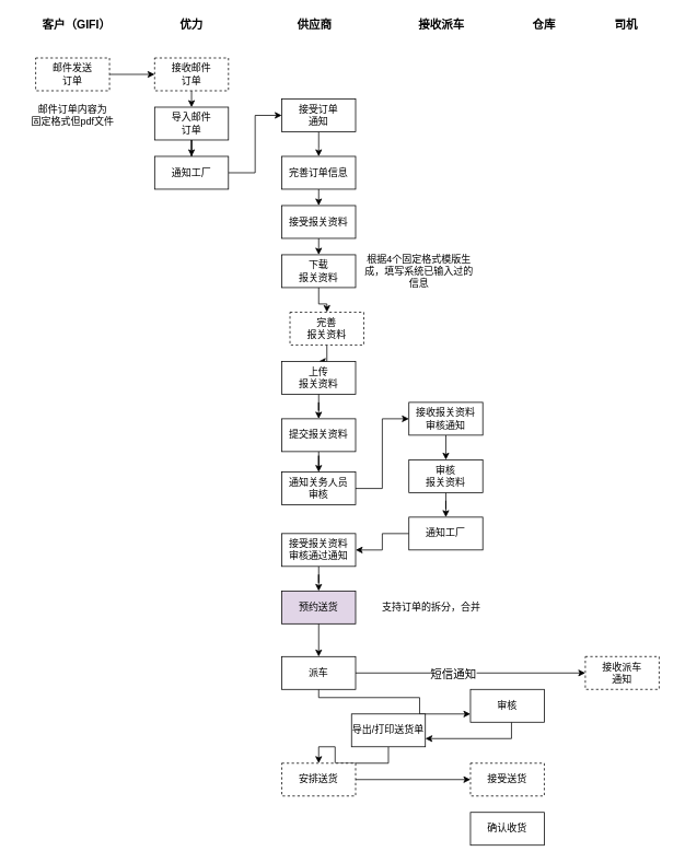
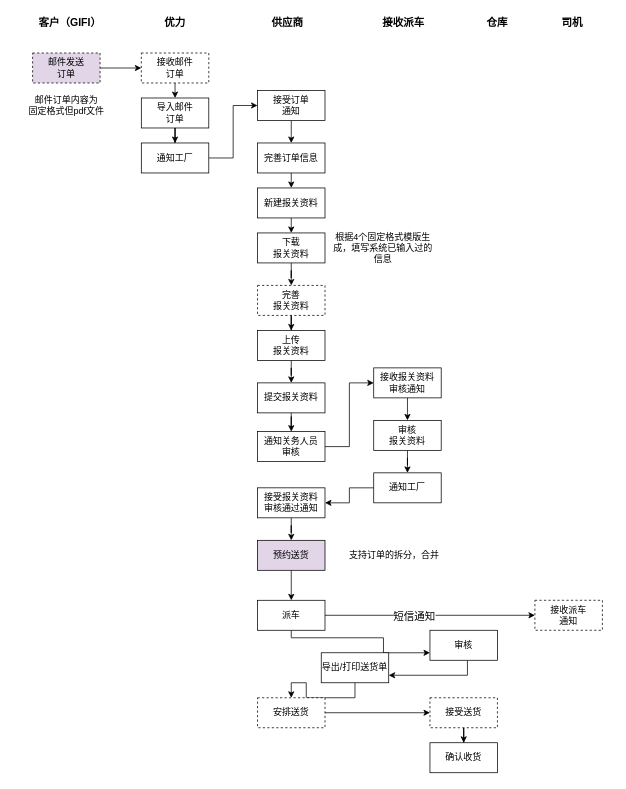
  <mxCell id="0" />
  <mxCell id="1" parent="0" />
  <mxCell id="2" value="客户（GIFI）" style="text;html=1;strokeColor=none;fillColor=none;align=center;verticalAlign=middle;whiteSpace=wrap;rounded=0;fontSize=14;fontStyle=1" parent="1" vertex="1"><mxGeometry x="43" y="20" width="100" height="20" as="geometry" /></mxCell>
  <mxCell id="3" value="优力" style="text;html=1;strokeColor=none;fillColor=none;align=center;verticalAlign=middle;whiteSpace=wrap;rounded=0;fontSize=14;fontStyle=1" parent="1" vertex="1"><mxGeometry x="183" y="20" width="100" height="20" as="geometry" /></mxCell>
  <mxCell id="4" value="供应商" style="text;html=1;strokeColor=none;fillColor=none;align=center;verticalAlign=middle;whiteSpace=wrap;rounded=0;fontSize=14;fontStyle=1" parent="1" vertex="1"><mxGeometry x="333" y="20" width="100" height="20" as="geometry" /></mxCell>
  <mxCell id="5" value="接收派车" style="text;html=1;strokeColor=none;fillColor=none;align=center;verticalAlign=middle;whiteSpace=wrap;rounded=0;fontSize=14;fontStyle=1" parent="1" vertex="1"><mxGeometry x="488" y="20" width="100" height="20" as="geometry" /></mxCell>
  <mxCell id="6" value="" style="edgeStyle=orthogonalEdgeStyle;rounded=0;orthogonalLoop=1;jettySize=auto;html=1;" parent="1" source="7" target="9" edge="1"><mxGeometry relative="1" as="geometry" /></mxCell>
- <mxCell id="7" value="邮件发送&lt;br&gt;订单" style="rounded=0;whiteSpace=wrap;html=1;dashed=1;" parent="1" vertex="1"><mxGeometry x="43" y="70" width="90" height="40" as="geometry" /></mxCell>
+ <mxCell id="7" value="邮件发送&lt;br&gt;订单" style="rounded=0;whiteSpace=wrap;html=1;dashed=1;fillColor=#e1d5e7;" parent="1" vertex="1"><mxGeometry x="43" y="70" width="90" height="40" as="geometry" /></mxCell>
  <mxCell id="8" value="" style="edgeStyle=orthogonalEdgeStyle;rounded=0;orthogonalLoop=1;jettySize=auto;html=1;" parent="1" source="9" edge="1"><mxGeometry relative="1" as="geometry"><mxPoint x="233" y="130" as="targetPoint" /></mxGeometry></mxCell>
  <mxCell id="9" value="接收邮件&lt;br&gt;订单" style="rounded=0;whiteSpace=wrap;html=1;dashed=1;" parent="1" vertex="1"><mxGeometry x="188" y="70" width="90" height="40" as="geometry" /></mxCell>
  <mxCell id="10" style="edgeStyle=orthogonalEdgeStyle;rounded=0;orthogonalLoop=1;jettySize=auto;html=1;entryX=0.5;entryY=0;entryDx=0;entryDy=0;" parent="1" source="11" target="19" edge="1"><mxGeometry relative="1" as="geometry" /></mxCell>
  <mxCell id="11" value="导入邮件&lt;br&gt;订单" style="rounded=0;whiteSpace=wrap;html=1;" parent="1" vertex="1"><mxGeometry x="188" y="130" width="90" height="40" as="geometry" /></mxCell>
  <mxCell id="12" value="" style="edgeStyle=orthogonalEdgeStyle;rounded=0;orthogonalLoop=1;jettySize=auto;html=1;entryX=0.5;entryY=0;entryDx=0;entryDy=0;exitX=0.5;exitY=1;exitDx=0;exitDy=0;" parent="1" source="13" target="58" edge="1"><mxGeometry relative="1" as="geometry" /></mxCell>
  <mxCell id="13" value="完善订单信息" style="rounded=0;whiteSpace=wrap;html=1;" parent="1" vertex="1"><mxGeometry x="343" y="190" width="90" height="40" as="geometry" /></mxCell>
  <mxCell id="14" style="edgeStyle=orthogonalEdgeStyle;rounded=0;orthogonalLoop=1;jettySize=auto;html=1;entryX=0.5;entryY=0;entryDx=0;entryDy=0;" parent="1" source="15" target="17" edge="1"><mxGeometry relative="1" as="geometry" /></mxCell>
  <mxCell id="15" value="下载&lt;br&gt;报关资料" style="rounded=0;whiteSpace=wrap;html=1;" parent="1" vertex="1"><mxGeometry x="343" y="310" width="90" height="40" as="geometry" /></mxCell>
  <mxCell id="16" style="edgeStyle=orthogonalEdgeStyle;rounded=0;orthogonalLoop=1;jettySize=auto;html=1;entryX=0.5;entryY=0;entryDx=0;entryDy=0;" parent="1" source="17" target="23" edge="1"><mxGeometry relative="1" as="geometry" /></mxCell>
- <mxCell id="17" value="完善&lt;br&gt;报关资料" style="rounded=0;whiteSpace=wrap;html=1;dashed=1;" parent="1" vertex="1"><mxGeometry x="353" y="380" width="90" height="40" as="geometry" /></mxCell>
+ <mxCell id="17" value="完善&lt;br&gt;报关资料" style="rounded=0;whiteSpace=wrap;html=1;dashed=1;" parent="1" vertex="1"><mxGeometry x="343" y="380" width="90" height="40" as="geometry" /></mxCell>
  <mxCell id="18" style="edgeStyle=orthogonalEdgeStyle;rounded=0;orthogonalLoop=1;jettySize=auto;html=1;entryX=0;entryY=0.5;entryDx=0;entryDy=0;" parent="1" source="19" target="21" edge="1"><mxGeometry relative="1" as="geometry" /></mxCell>
  <mxCell id="19" value="通知工厂" style="rounded=0;whiteSpace=wrap;html=1;" parent="1" vertex="1"><mxGeometry x="188" y="190" width="90" height="40" as="geometry" /></mxCell>
  <mxCell id="20" value="" style="edgeStyle=orthogonalEdgeStyle;rounded=0;orthogonalLoop=1;jettySize=auto;html=1;" parent="1" source="21" edge="1"><mxGeometry relative="1" as="geometry"><mxPoint x="388" y="190" as="targetPoint" /></mxGeometry></mxCell>
  <mxCell id="21" value="接受订单&lt;br&gt;通知" style="rounded=0;whiteSpace=wrap;html=1;" parent="1" vertex="1"><mxGeometry x="343" y="120" width="90" height="40" as="geometry" /></mxCell>
  <mxCell id="22" style="edgeStyle=orthogonalEdgeStyle;rounded=0;orthogonalLoop=1;jettySize=auto;html=1;entryX=0.5;entryY=0;entryDx=0;entryDy=0;" parent="1" source="23" target="25" edge="1"><mxGeometry relative="1" as="geometry" /></mxCell>
  <mxCell id="23" value="上传&lt;br&gt;报关资料" style="rounded=0;whiteSpace=wrap;html=1;" parent="1" vertex="1"><mxGeometry x="343" y="440" width="90" height="40" as="geometry" /></mxCell>
  <mxCell id="24" value="" style="edgeStyle=orthogonalEdgeStyle;rounded=0;orthogonalLoop=1;jettySize=auto;html=1;" parent="1" source="25" target="27" edge="1"><mxGeometry relative="1" as="geometry" /></mxCell>
  <mxCell id="25" value="提交报关资料" style="rounded=0;whiteSpace=wrap;html=1;" parent="1" vertex="1"><mxGeometry x="343" y="510" width="90" height="40" as="geometry" /></mxCell>
  <mxCell id="26" style="edgeStyle=orthogonalEdgeStyle;rounded=0;orthogonalLoop=1;jettySize=auto;html=1;entryX=0;entryY=0.5;entryDx=0;entryDy=0;" parent="1" source="27" target="29" edge="1"><mxGeometry relative="1" as="geometry" /></mxCell>
  <mxCell id="27" value="通知关务人员&lt;br&gt;审核" style="rounded=0;whiteSpace=wrap;html=1;" parent="1" vertex="1"><mxGeometry x="343" y="575" width="90" height="40" as="geometry" /></mxCell>
  <mxCell id="28" style="edgeStyle=orthogonalEdgeStyle;rounded=0;orthogonalLoop=1;jettySize=auto;html=1;" parent="1" source="29" edge="1"><mxGeometry relative="1" as="geometry"><mxPoint x="543" y="560" as="targetPoint" /></mxGeometry></mxCell>
  <mxCell id="29" value="接收报关资料&lt;br&gt;审核通知" style="rounded=0;whiteSpace=wrap;html=1;" parent="1" vertex="1"><mxGeometry x="498" y="490" width="90" height="40" as="geometry" /></mxCell>
  <mxCell id="30" style="edgeStyle=orthogonalEdgeStyle;rounded=0;orthogonalLoop=1;jettySize=auto;html=1;entryX=0.5;entryY=0;entryDx=0;entryDy=0;" parent="1" source="31" target="33" edge="1"><mxGeometry relative="1" as="geometry" /></mxCell>
  <mxCell id="31" value="审核&lt;br&gt;报关资料" style="rounded=0;whiteSpace=wrap;html=1;" parent="1" vertex="1"><mxGeometry x="498" y="560" width="90" height="40" as="geometry" /></mxCell>
  <mxCell id="32" style="edgeStyle=orthogonalEdgeStyle;rounded=0;orthogonalLoop=1;jettySize=auto;html=1;entryX=1;entryY=0.5;entryDx=0;entryDy=0;" parent="1" source="33" target="35" edge="1"><mxGeometry relative="1" as="geometry"><mxPoint x="443" y="670" as="targetPoint" /></mxGeometry></mxCell>
  <mxCell id="33" value="通知工厂" style="rounded=0;whiteSpace=wrap;html=1;" parent="1" vertex="1"><mxGeometry x="498" y="630" width="90" height="40" as="geometry" /></mxCell>
  <mxCell id="34" value="" style="edgeStyle=orthogonalEdgeStyle;rounded=0;orthogonalLoop=1;jettySize=auto;html=1;entryX=0.5;entryY=0;entryDx=0;entryDy=0;" parent="1" source="35" target="37" edge="1"><mxGeometry relative="1" as="geometry" /></mxCell>
  <mxCell id="35" value="接受报关资料&lt;br&gt;审核通过通知" style="rounded=0;whiteSpace=wrap;html=1;" parent="1" vertex="1"><mxGeometry x="343" y="650" width="90" height="40" as="geometry" /></mxCell>
  <mxCell id="36" style="edgeStyle=orthogonalEdgeStyle;rounded=0;orthogonalLoop=1;jettySize=auto;html=1;entryX=0.5;entryY=0;entryDx=0;entryDy=0;" parent="1" source="37" target="41" edge="1"><mxGeometry relative="1" as="geometry" /></mxCell>
  <mxCell id="37" value="预约送货" style="rounded=0;whiteSpace=wrap;html=1;fillColor=#e1d5e7;" parent="1" vertex="1"><mxGeometry x="343" y="720" width="90" height="40" as="geometry" /></mxCell>
  <mxCell id="38" style="edgeStyle=orthogonalEdgeStyle;rounded=0;orthogonalLoop=1;jettySize=auto;html=1;entryX=0;entryY=0.5;entryDx=0;entryDy=0;fontSize=14;" parent="1" source="41" target="54" edge="1"><mxGeometry relative="1" as="geometry" /></mxCell>
  <mxCell id="39" value="短信通知" style="edgeLabel;html=1;align=center;verticalAlign=middle;resizable=0;points=[];fontSize=14;" parent="38" vertex="1" connectable="0"><mxGeometry x="-0.157" y="-1" relative="1" as="geometry"><mxPoint as="offset" /></mxGeometry></mxCell>
  <mxCell id="40" style="edgeStyle=orthogonalEdgeStyle;rounded=0;orthogonalLoop=1;jettySize=auto;html=1;entryX=0;entryY=0.75;entryDx=0;entryDy=0;" edge="1" parent="1" source="41" target="56"><mxGeometry relative="1" as="geometry"><Array as="points"><mxPoint x="388" y="850" /><mxPoint x="511" y="850" /><mxPoint x="511" y="870" /></Array></mxGeometry></mxCell>
  <mxCell id="41" value="派车" style="rounded=0;whiteSpace=wrap;html=1;" parent="1" vertex="1"><mxGeometry x="343" y="800" width="90" height="40" as="geometry" /></mxCell>
  <mxCell id="42" style="edgeStyle=orthogonalEdgeStyle;rounded=0;orthogonalLoop=1;jettySize=auto;html=1;entryX=0.5;entryY=0;entryDx=0;entryDy=0;" parent="1" source="43" target="46" edge="1"><mxGeometry relative="1" as="geometry" /></mxCell>
  <mxCell id="43" value="导出/打印送货单" style="rounded=0;whiteSpace=wrap;html=1;" parent="1" vertex="1"><mxGeometry x="428" y="870" width="90" height="40" as="geometry" /></mxCell>
  <mxCell id="44" value="仓库" style="text;html=1;strokeColor=none;fillColor=none;align=center;verticalAlign=middle;whiteSpace=wrap;rounded=0;fontSize=14;fontStyle=1" parent="1" vertex="1"><mxGeometry x="613" y="20" width="100" height="20" as="geometry" /></mxCell>
  <mxCell id="45" style="edgeStyle=orthogonalEdgeStyle;rounded=0;orthogonalLoop=1;jettySize=auto;html=1;entryX=0;entryY=0.5;entryDx=0;entryDy=0;" parent="1" source="46" target="48" edge="1"><mxGeometry relative="1" as="geometry" /></mxCell>
  <mxCell id="46" value="安排送货" style="rounded=0;whiteSpace=wrap;html=1;dashed=1;" parent="1" vertex="1"><mxGeometry x="343" y="930" width="90" height="40" as="geometry" /></mxCell>
+ <mxCell id="47" value="" style="edgeStyle=orthogonalEdgeStyle;rounded=0;orthogonalLoop=1;jettySize=auto;html=1;entryX=0.5;entryY=0;entryDx=0;entryDy=0;" parent="1" source="48" target="49" edge="1"><mxGeometry relative="1" as="geometry" /></mxCell>
  <mxCell id="48" value="接受送货" style="rounded=0;whiteSpace=wrap;html=1;dashed=1;" parent="1" vertex="1"><mxGeometry x="573" y="930" width="90" height="40" as="geometry" /></mxCell>
  <mxCell id="49" value="确认收货" style="rounded=0;whiteSpace=wrap;html=1;" parent="1" vertex="1"><mxGeometry x="573" y="990" width="90" height="40" as="geometry" /></mxCell>
  <mxCell id="50" value="邮件订单内容为&lt;br&gt;固定格式但pdf文件" style="text;html=1;strokeColor=none;fillColor=none;align=center;verticalAlign=middle;whiteSpace=wrap;rounded=0;" parent="1" vertex="1"><mxGeometry x="20.5" y="130" width="135" height="20" as="geometry" /></mxCell>
  <mxCell id="51" value="根据4个固定格式模版生成，填写系统已输入过的信息" style="text;html=1;strokeColor=none;fillColor=none;align=center;verticalAlign=middle;whiteSpace=wrap;rounded=0;" parent="1" vertex="1"><mxGeometry x="443" y="320" width="135" height="20" as="geometry" /></mxCell>
  <mxCell id="52" value="支持订单的拆分，合并" style="text;html=1;strokeColor=none;fillColor=none;align=center;verticalAlign=middle;whiteSpace=wrap;rounded=0;" parent="1" vertex="1"><mxGeometry x="458" y="730" width="135" height="20" as="geometry" /></mxCell>
  <mxCell id="53" value="司机" style="text;html=1;strokeColor=none;fillColor=none;align=center;verticalAlign=middle;whiteSpace=wrap;rounded=0;fontSize=14;fontStyle=1" parent="1" vertex="1"><mxGeometry x="713" y="20" width="100" height="20" as="geometry" /></mxCell>
  <mxCell id="54" value="接收派车&lt;br&gt;通知" style="rounded=0;whiteSpace=wrap;html=1;dashed=1;" parent="1" vertex="1"><mxGeometry x="713" y="800" width="90" height="40" as="geometry" /></mxCell>
  <mxCell id="55" style="edgeStyle=orthogonalEdgeStyle;rounded=0;orthogonalLoop=1;jettySize=auto;html=1;entryX=1;entryY=0.75;entryDx=0;entryDy=0;" edge="1" parent="1" source="56" target="43"><mxGeometry relative="1" as="geometry"><Array as="points"><mxPoint x="623" y="900" /></Array></mxGeometry></mxCell>
  <mxCell id="56" value="审核" style="rounded=0;whiteSpace=wrap;html=1;" vertex="1" parent="1"><mxGeometry x="573" y="840" width="90" height="40" as="geometry" /></mxCell>
  <mxCell id="57" value="" style="edgeStyle=orthogonalEdgeStyle;rounded=0;orthogonalLoop=1;jettySize=auto;html=1;" edge="1" parent="1" source="58"><mxGeometry relative="1" as="geometry"><mxPoint x="388" y="310" as="targetPoint" /></mxGeometry></mxCell>
- <mxCell id="58" value="接受报关资料" style="rounded=0;whiteSpace=wrap;html=1;" vertex="1" parent="1"><mxGeometry x="343" y="250" width="90" height="40" as="geometry" /></mxCell>
+ <mxCell id="58" value="新建报关资料" style="rounded=0;whiteSpace=wrap;html=1;" vertex="1" parent="1"><mxGeometry x="343" y="250" width="90" height="40" as="geometry" /></mxCell>
